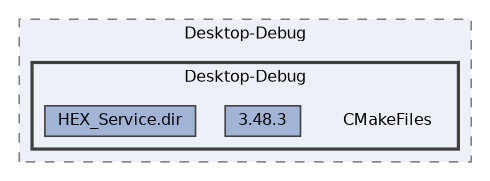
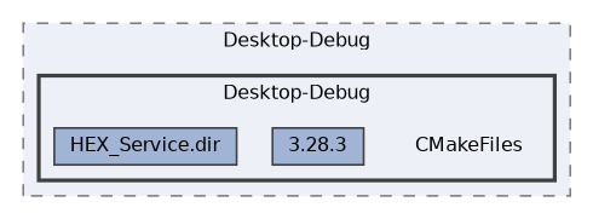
  digraph {
    compound=true
    node [fontname=Helvetica fontsize=10 shape=box color=grey25 fillcolor="#a2b4d6" style=filled]
    n1 [height=0.2 label=CMakeFiles shape=plaintext width=0.4 color="" fillcolor="" style=""]
-   n2 [height=0.2 label="3.48.3" width=0.4]
+   n2 [height=0.2 label="3.28.3" width=0.4]
    n3 [height=0.2 label="HEX_Service.dir" width=0.4]
    subgraph cluster_1 {
      bgcolor="#edf0f7"
      fontname=Helvetica
      fontsize=10
      label="Desktop-Debug"
      pencolor=grey50
      style="filled,dashed"
      subgraph cluster_2 {
        bgcolor="#edf0f7"
        fontname=Helvetica
        fontsize=10
        pencolor=grey25
        style="filled,bold"
        n1
        n2
        n3
      }
    }
  }
